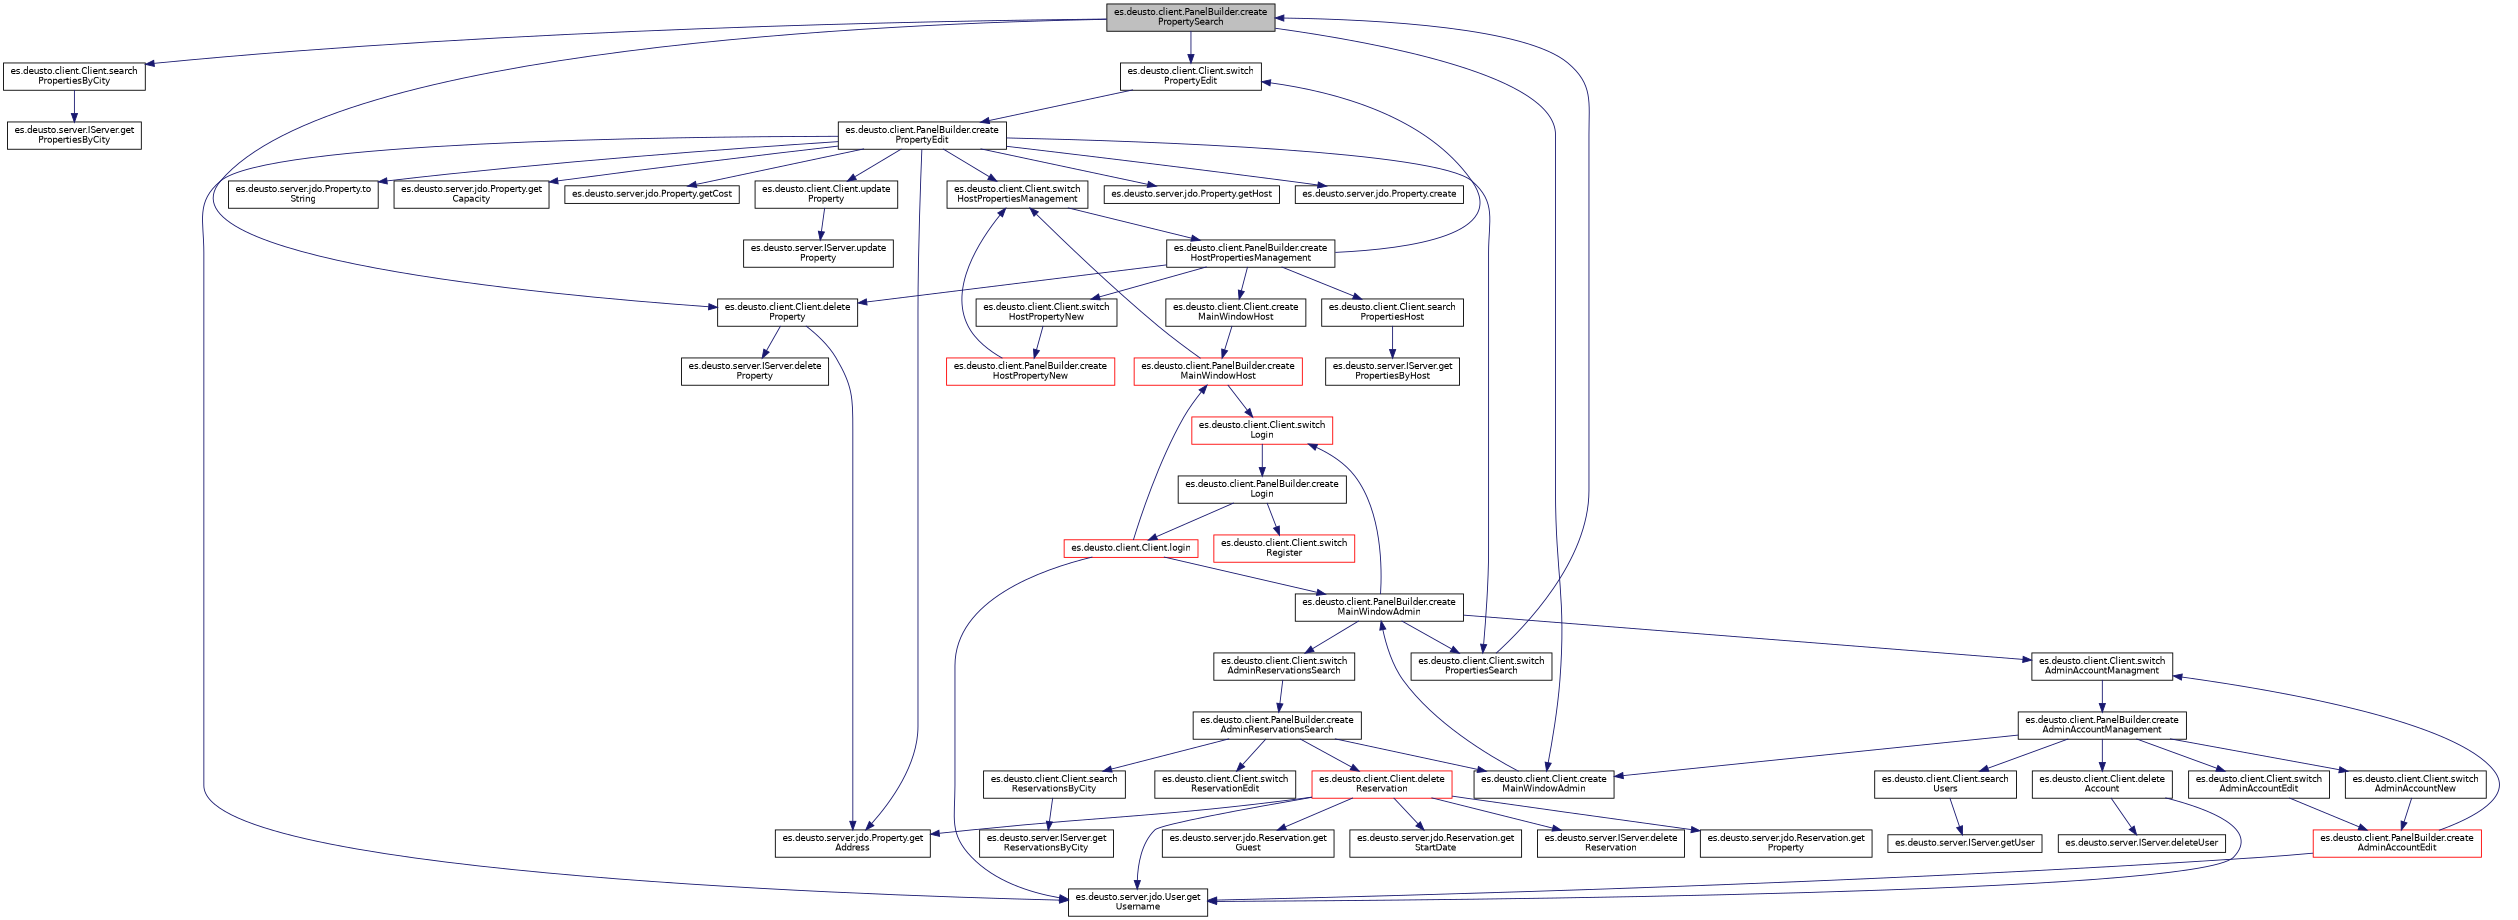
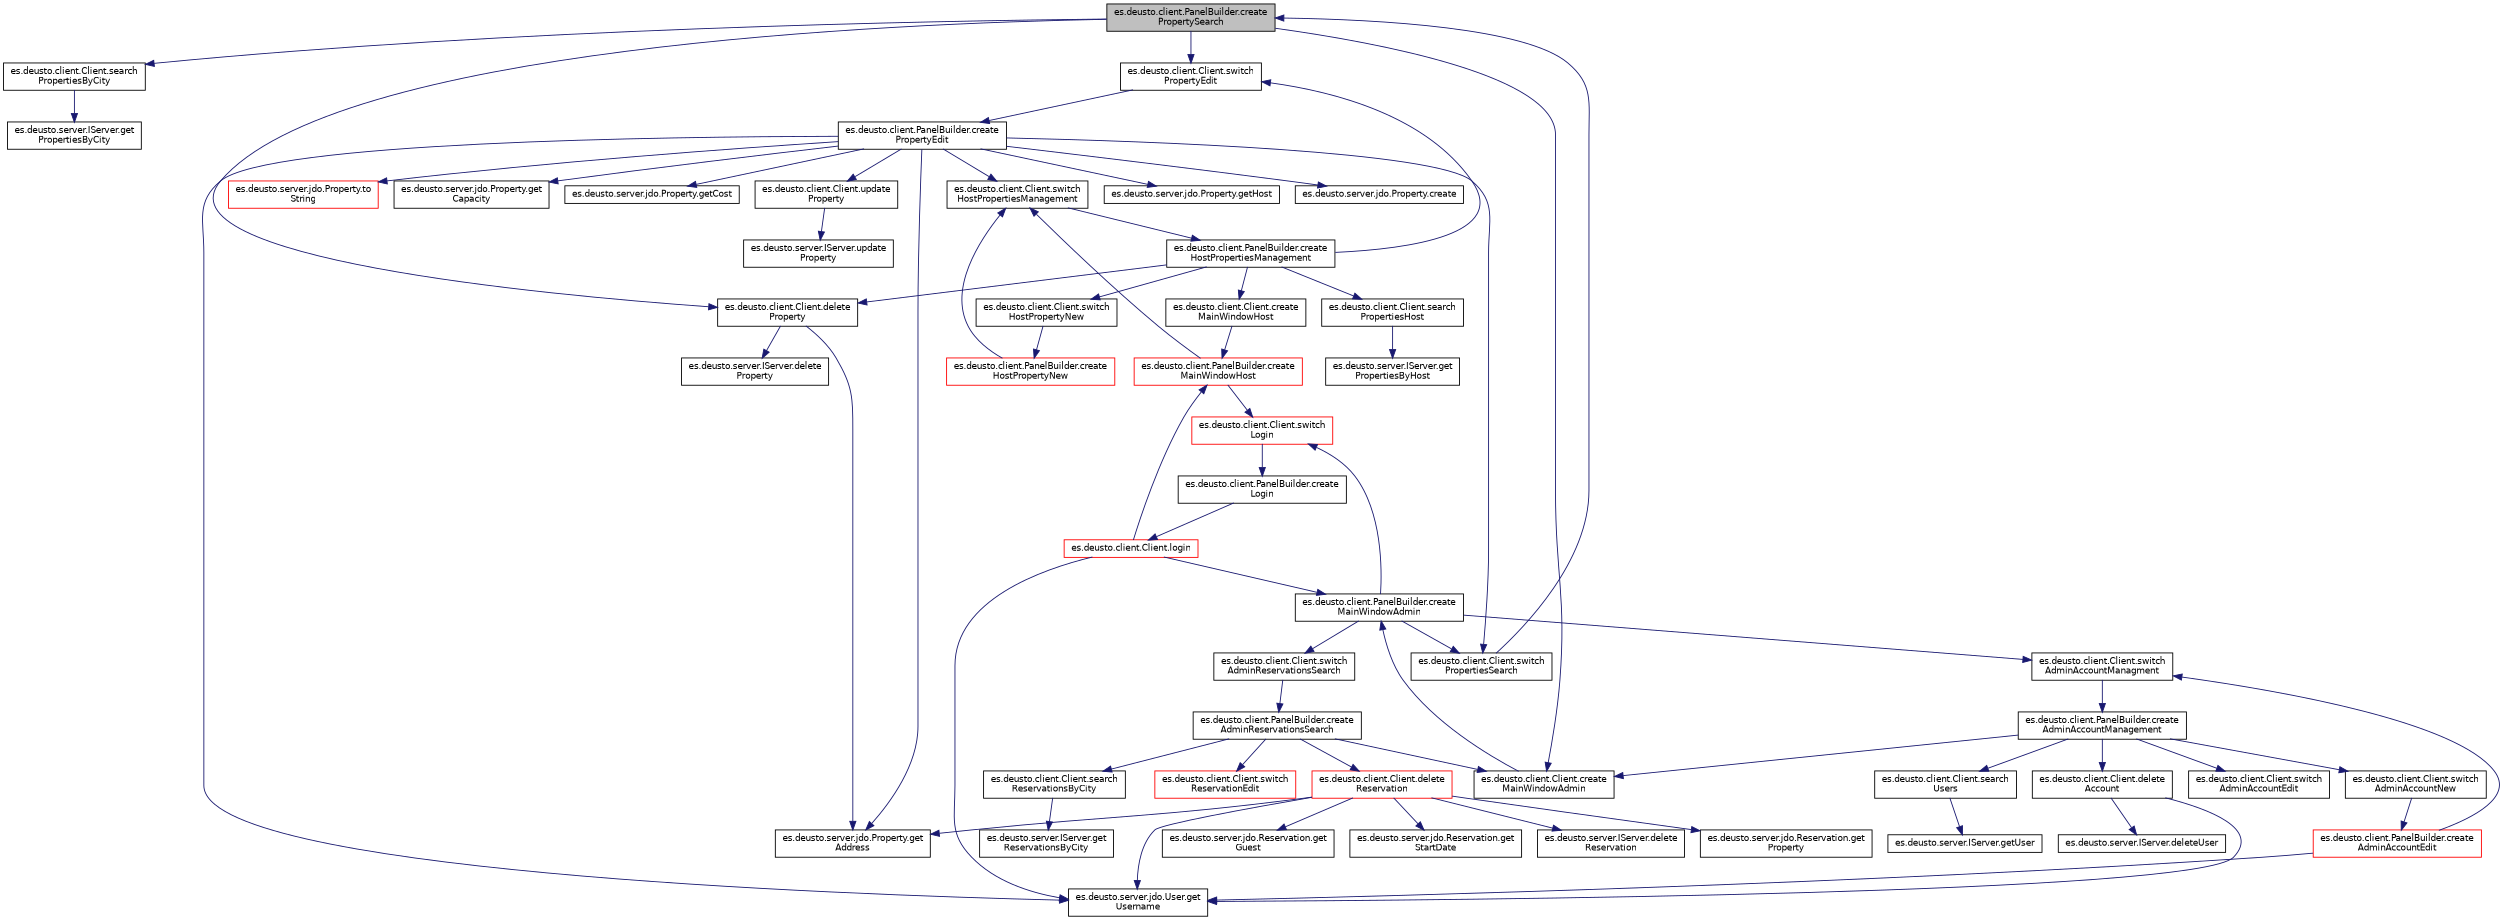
  digraph {
    rankdir=TB
    node [color=black fillcolor=white fontname=Helvetica fontsize=10 shape=record style=filled]
    edge [color=midnightblue fontname=Helvetica fontsize=10 labelfontname=Helvetica labelfontsize=10 style=solid]
    n1 [fillcolor=grey75 fontcolor=black height=0.2 label="es.deusto.client.PanelBuilder.create\lPropertySearch" width=0.4]
    n2 [height=0.2 label="es.deusto.client.Client.search\lPropertiesByCity" width=0.4]
    n3 [height=0.2 label="es.deusto.client.Client.delete\lProperty" width=0.4]
    n4 [height=0.2 label="es.deusto.client.Client.switch\lPropertyEdit" width=0.4]
    n5 [height=0.2 label="es.deusto.client.Client.create\lMainWindowAdmin" width=0.4]
    n6 [height=0.2 label="es.deusto.server.IServer.get\lPropertiesByCity" width=0.4]
    n7 [height=0.2 label="es.deusto.server.IServer.delete\lProperty" width=0.4]
    n8 [height=0.2 label="es.deusto.server.jdo.Property.get\lAddress" width=0.4]
    n9 [height=0.2 label="es.deusto.client.PanelBuilder.create\lPropertyEdit" width=0.4]
    n10 [height=0.2 label="es.deusto.client.PanelBuilder.create\lMainWindowAdmin" width=0.4]
    n11 [height=0.2 label="es.deusto.server.jdo.Property.create" width=0.4]
-   n12 [height=0.2 label="es.deusto.server.jdo.Property.to\lString" width=0.4]
+   n12 [color=red height=0.2 label="es.deusto.server.jdo.Property.to\lString" width=0.4]
    n13 [height=0.2 label="es.deusto.server.jdo.Property.get\lCapacity" width=0.4]
    n14 [height=0.2 label="es.deusto.server.jdo.Property.getCost" width=0.4]
    n15 [height=0.2 label="es.deusto.client.Client.switch\lPropertiesSearch" width=0.4]
    n16 [height=0.2 label="es.deusto.client.Client.switch\lHostPropertiesManagement" width=0.4]
    n17 [height=0.2 label="es.deusto.server.jdo.User.get\lUsername" width=0.4]
    n18 [height=0.2 label="es.deusto.server.jdo.Property.getHost" width=0.4]
    n19 [height=0.2 label="es.deusto.client.Client.update\lProperty" width=0.4]
    n20 [height=0.2 label="es.deusto.client.PanelBuilder.create\lHostPropertiesManagement" width=0.4]
    n21 [height=0.2 label="es.deusto.server.IServer.update\lProperty" width=0.4]
    n22 [height=0.2 label="es.deusto.client.Client.search\lPropertiesHost" width=0.4]
    n23 [height=0.2 label="es.deusto.client.Client.switch\lHostPropertyNew" width=0.4]
    n24 [height=0.2 label="es.deusto.client.Client.create\lMainWindowHost" width=0.4]
    n25 [height=0.2 label="es.deusto.server.IServer.get\lPropertiesByHost" width=0.4]
    n26 [color=red height=0.2 label="es.deusto.client.PanelBuilder.create\lHostPropertyNew" width=0.4]
    n27 [color=red height=0.2 label="es.deusto.client.PanelBuilder.create\lMainWindowHost" width=0.4]
    n28 [color=red height=0.2 label="es.deusto.client.Client.switch\lLogin" width=0.4]
    n29 [height=0.2 label="es.deusto.client.PanelBuilder.create\lLogin" width=0.4]
    n30 [color=red height=0.2 label="es.deusto.client.Client.login" width=0.4]
-   n31 [color=red height=0.2 label="es.deusto.client.Client.switch\lRegister" width=0.4]
    n32 [height=0.2 label="es.deusto.client.Client.switch\lAdminAccountManagment" width=0.4]
    n33 [height=0.2 label="es.deusto.client.Client.switch\lAdminReservationsSearch" width=0.4]
    n34 [height=0.2 label="es.deusto.client.PanelBuilder.create\lAdminAccountManagement" width=0.4]
    n35 [height=0.2 label="es.deusto.client.PanelBuilder.create\lAdminReservationsSearch" width=0.4]
    n36 [height=0.2 label="es.deusto.client.Client.search\lUsers" width=0.4]
    n37 [height=0.2 label="es.deusto.client.Client.delete\lAccount" width=0.4]
    n38 [height=0.2 label="es.deusto.client.Client.switch\lAdminAccountEdit" width=0.4]
    n39 [height=0.2 label="es.deusto.client.Client.switch\lAdminAccountNew" width=0.4]
    n40 [height=0.2 label="es.deusto.server.IServer.getUser" width=0.4]
    n41 [height=0.2 label="es.deusto.server.IServer.deleteUser" width=0.4]
    n42 [color=red height=0.2 label="es.deusto.client.PanelBuilder.create\lAdminAccountEdit" width=0.4]
    n43 [height=0.2 label="es.deusto.client.Client.search\lReservationsByCity" width=0.4]
    n44 [color=red height=0.2 label="es.deusto.client.Client.delete\lReservation" width=0.4]
-   n45 [height=0.2 label="es.deusto.client.Client.switch\lReservationEdit" width=0.4]
+   n45 [color=red height=0.2 label="es.deusto.client.Client.switch\lReservationEdit" width=0.4]
    n46 [height=0.2 label="es.deusto.server.IServer.get\lReservationsByCity" width=0.4]
    n47 [height=0.2 label="es.deusto.server.IServer.delete\lReservation" width=0.4]
    n48 [height=0.2 label="es.deusto.server.jdo.Reservation.get\lProperty" width=0.4]
    n49 [height=0.2 label="es.deusto.server.jdo.Reservation.get\lGuest" width=0.4]
    n50 [height=0.2 label="es.deusto.server.jdo.Reservation.get\lStartDate" width=0.4]
    n1 -> n2
    n1 -> n3
    n1 -> n4
    n1 -> n5
    n2 -> n6
    n3 -> n7
    n3 -> n8
    n4 -> n9
    n5 -> n10
    n9 -> n8
    n9 -> n11
    n9 -> n12
    n9 -> n13
    n9 -> n14
    n9 -> n15
    n9 -> n16
    n9 -> n17
    n9 -> n18
    n9 -> n19
    n10 -> n15
    n10 -> n28
    n10 -> n32
    n10 -> n33
    n15 -> n1
    n16 -> n20
    n19 -> n21
    n20 -> n3
    n20 -> n4
    n20 -> n22
    n20 -> n23
    n20 -> n24
    n22 -> n25
    n23 -> n26
    n24 -> n27
    n26 -> n16
    n27 -> n16
    n27 -> n28
    n28 -> n29
    n29 -> n30
-   n29 -> n31
    n30 -> n10
    n30 -> n17
    n30 -> n27
    n32 -> n34
    n33 -> n35
    n34 -> n5
    n34 -> n36
    n34 -> n37
    n34 -> n38
    n34 -> n39
    n35 -> n5
    n35 -> n43
    n35 -> n44
    n35 -> n45
    n36 -> n40
    n37 -> n17
    n37 -> n41
-   n38 -> n42
    n39 -> n42
    n42 -> n17
    n42 -> n32
    n43 -> n46
    n44 -> n8
    n44 -> n17
    n44 -> n47
    n44 -> n48
    n44 -> n49
    n44 -> n50
  }
